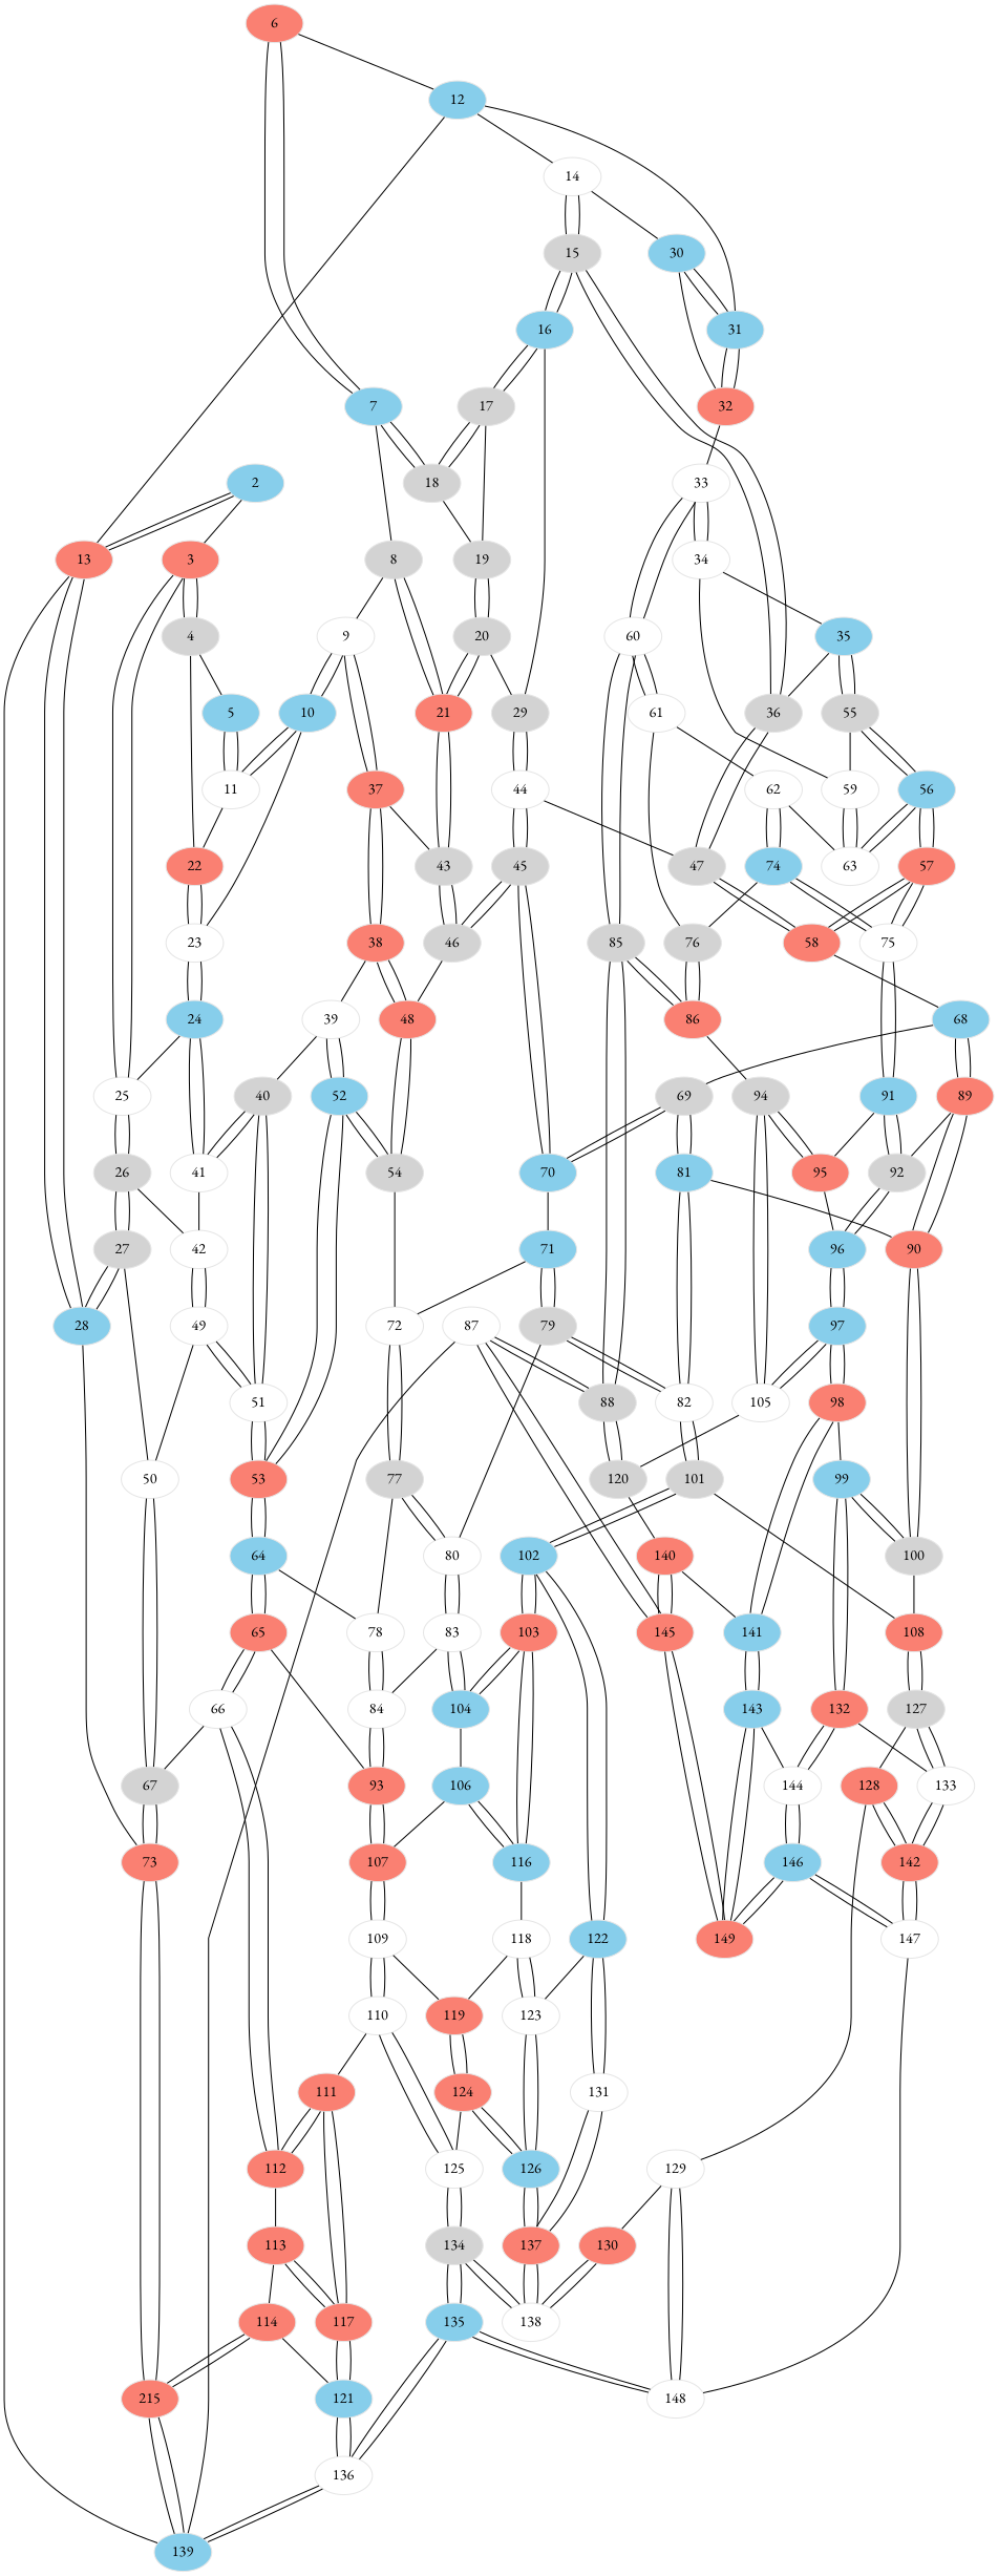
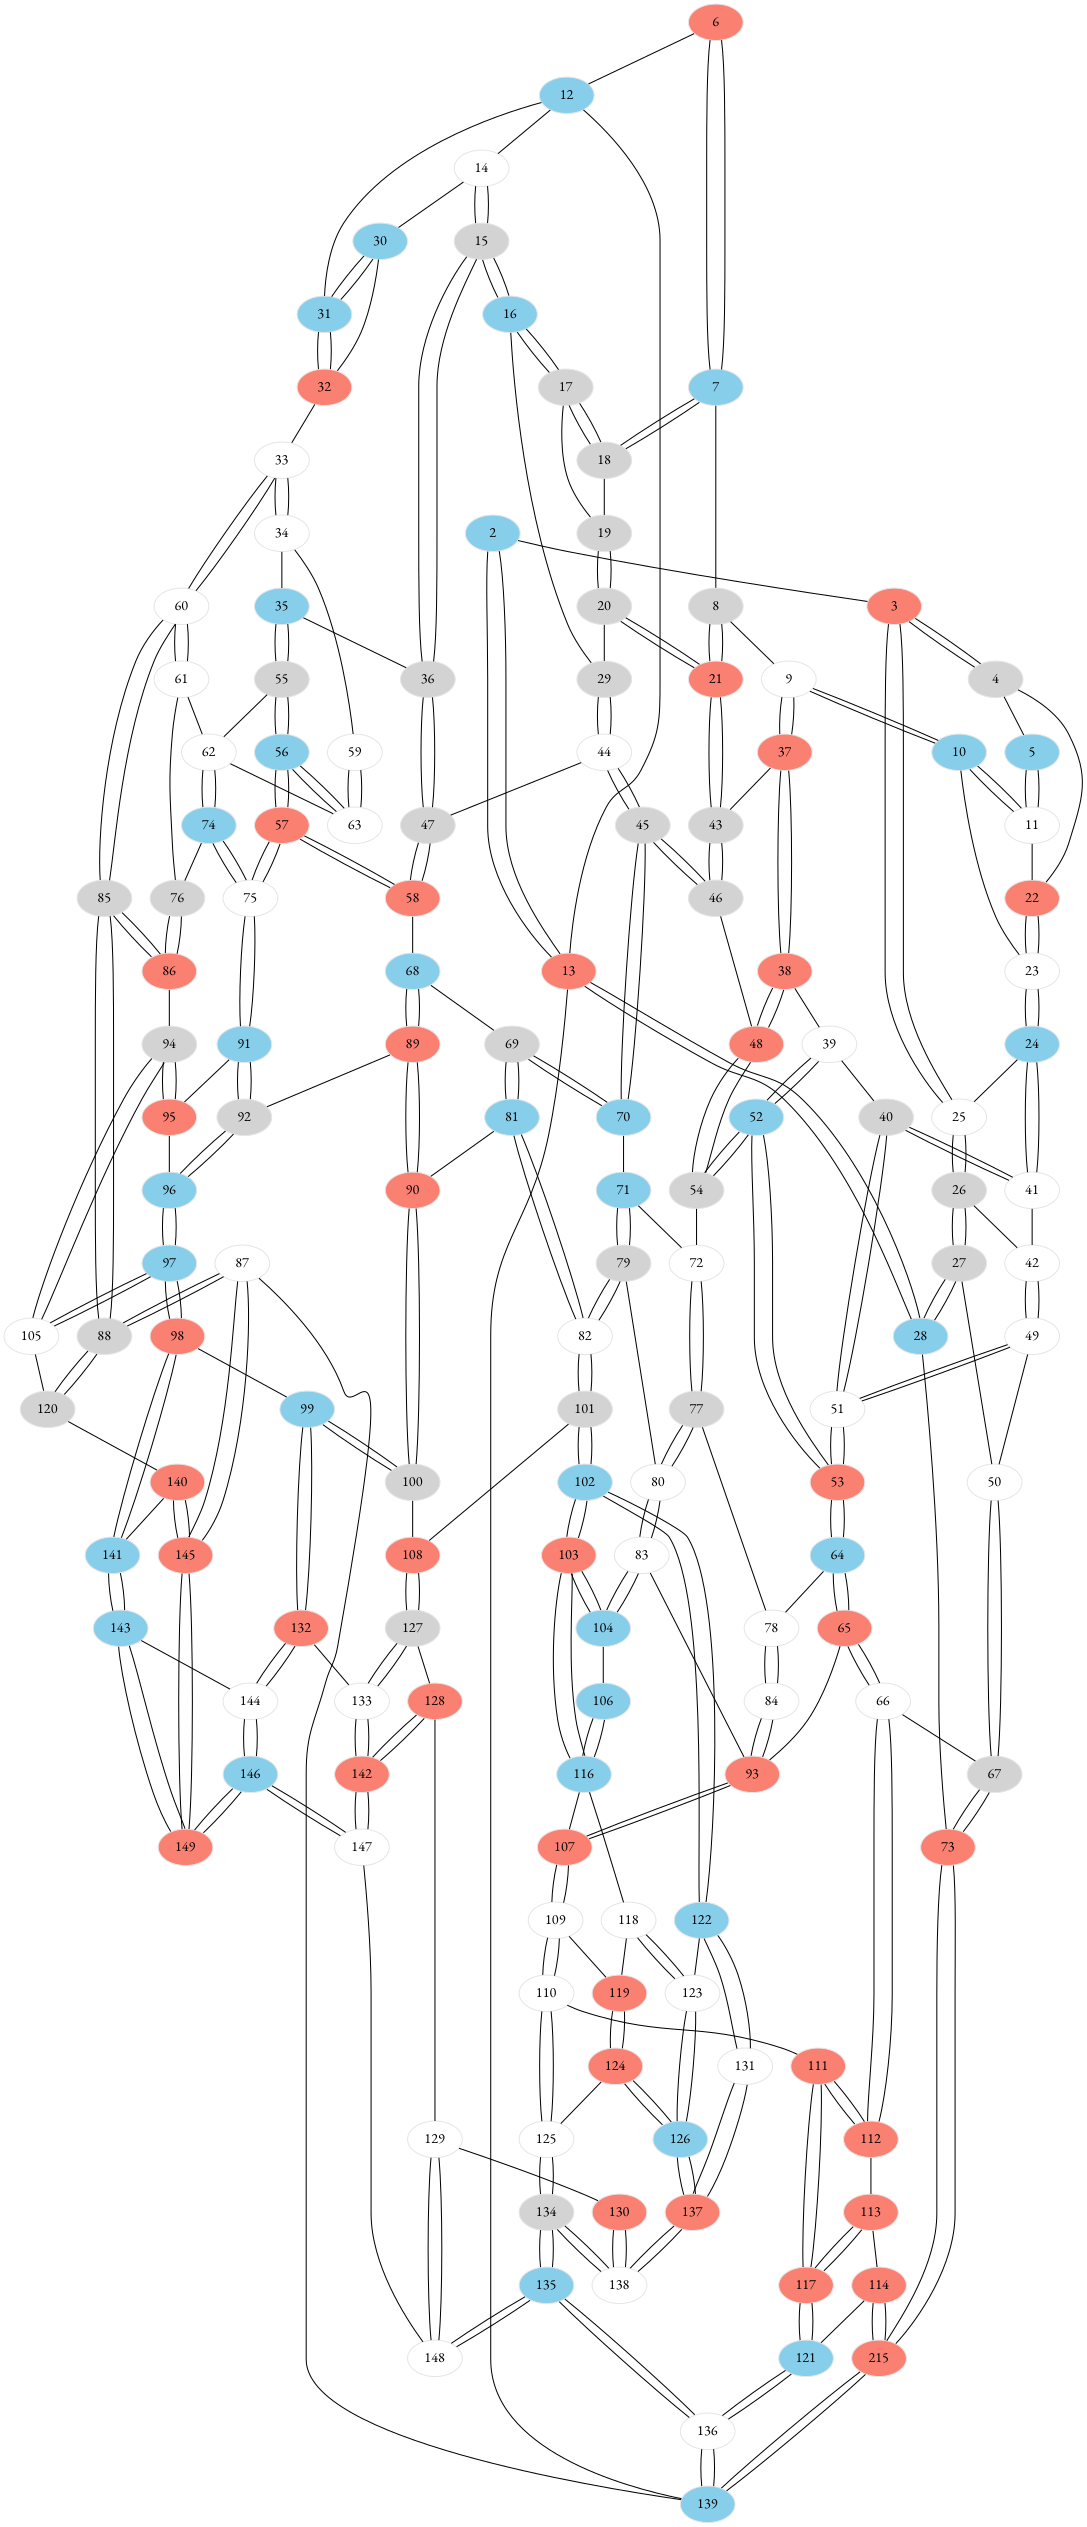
  graph {
    fontname="EB Garamond"
    node [color=gray90 fillcolor=white fontname="EB Garamond" style=filled]
    edge [fontname="EB Garamond"]
    2 [fillcolor=skyblue]
    3 [fillcolor=salmon]
    13 [fillcolor=salmon]
    6 [fillcolor=salmon]
    7 [fillcolor=skyblue]
    12 [fillcolor=skyblue]
    4 [fillcolor=lightgrey]
    25
    28 [fillcolor=skyblue]
    139 [fillcolor=skyblue]
    5 [fillcolor=skyblue]
    22 [fillcolor=salmon]
    26 [fillcolor=lightgrey]
    11
    23
    8 [fillcolor=lightgrey]
    18 [fillcolor=lightgrey]
    14
    31 [fillcolor=skyblue]
    9
    21 [fillcolor=salmon]
    19 [fillcolor=lightgrey]
    10 [fillcolor=skyblue]
    37 [fillcolor=salmon]
    43 [fillcolor=lightgrey]
    38 [fillcolor=salmon]
    24 [fillcolor=skyblue]
    15 [fillcolor=lightgrey]
    30 [fillcolor=skyblue]
    32 [fillcolor=salmon]
    73 [fillcolor=salmon]
    16 [fillcolor=skyblue]
    36 [fillcolor=lightgrey]
    17 [fillcolor=lightgrey]
    29 [fillcolor=lightgrey]
    47 [fillcolor=lightgrey]
    44
    20 [fillcolor=lightgrey]
    46 [fillcolor=lightgrey]
    41
    42
    27 [fillcolor=lightgrey]
    50
    49
    67 [fillcolor=lightgrey]
    n46 [fillcolor=salmon label=215]
    45 [fillcolor=lightgrey]
    33
    87
    88 [fillcolor=lightgrey]
    145 [fillcolor=salmon]
    34
    60
    35 [fillcolor=skyblue]
    59
    61
    85 [fillcolor=lightgrey]
    55 [fillcolor=lightgrey]
    63
    56 [fillcolor=skyblue]
    58 [fillcolor=salmon]
    39
    48 [fillcolor=salmon]
    40 [fillcolor=lightgrey]
    52 [fillcolor=skyblue]
    54 [fillcolor=lightgrey]
    51
    53 [fillcolor=salmon]
    70 [fillcolor=skyblue]
    71 [fillcolor=skyblue]
    68 [fillcolor=skyblue]
    72
    64 [fillcolor=skyblue]
    65 [fillcolor=salmon]
    78
    77 [fillcolor=lightgrey]
    57 [fillcolor=salmon]
    75
    91 [fillcolor=skyblue]
    69 [fillcolor=lightgrey]
    89 [fillcolor=salmon]
    62
    76 [fillcolor=lightgrey]
    86 [fillcolor=salmon]
    74 [fillcolor=skyblue]
    66
    93 [fillcolor=salmon]
    84
    112 [fillcolor=salmon]
    107 [fillcolor=salmon]
    113 [fillcolor=salmon]
    81 [fillcolor=skyblue]
    90 [fillcolor=salmon]
    92 [fillcolor=lightgrey]
    82
    79 [fillcolor=lightgrey]
    80
    95 [fillcolor=salmon]
    94 [fillcolor=lightgrey]
    83
    101 [fillcolor=lightgrey]
    104 [fillcolor=skyblue]
    100 [fillcolor=lightgrey]
    108 [fillcolor=salmon]
    102 [fillcolor=skyblue]
    106 [fillcolor=skyblue]
    120 [fillcolor=lightgrey]
    105
    149 [fillcolor=salmon]
    140 [fillcolor=salmon]
    96 [fillcolor=skyblue]
    97 [fillcolor=skyblue]
    109
    98 [fillcolor=salmon]
    99 [fillcolor=skyblue]
    141 [fillcolor=skyblue]
    132 [fillcolor=salmon]
    143 [fillcolor=skyblue]
    133
    144
    127 [fillcolor=lightgrey]
    103 [fillcolor=salmon]
    122 [fillcolor=skyblue]
    116 [fillcolor=skyblue]
    123
    131
    118
    110
    119 [fillcolor=salmon]
    128 [fillcolor=salmon]
    111 [fillcolor=salmon]
    125
    124 [fillcolor=salmon]
    117 [fillcolor=salmon]
    134 [fillcolor=lightgrey]
    121 [fillcolor=skyblue]
    114 [fillcolor=salmon]
    136
    126 [fillcolor=skyblue]
    137 [fillcolor=salmon]
    138
    135 [fillcolor=skyblue]
    129
    142 [fillcolor=salmon]
    130 [fillcolor=salmon]
    148
    147
    146 [fillcolor=skyblue]
    2 -- 3
    2 -- 13
    2 -- 13
    3 -- 4
    3 -- 4
    3 -- 25
    3 -- 25
    13 -- 28
    13 -- 28
    13 -- 139
    6 -- 7
    6 -- 7
    6 -- 12
    7 -- 8
    7 -- 18
    7 -- 18
    12 -- 13
    12 -- 14
    12 -- 31
    4 -- 5
    4 -- 22
    25 -- 26
    25 -- 26
    28 -- 73
    5 -- 11
    5 -- 11
    22 -- 23
    22 -- 23
    26 -- 42
    26 -- 27
    26 -- 27
    11 -- 22
    23 -- 24
    23 -- 24
    8 -- 9
    8 -- 21
    8 -- 21
    18 -- 19
    14 -- 15
    14 -- 15
    14 -- 30
    31 -- 32
    31 -- 32
    9 -- 10
    9 -- 10
    9 -- 37
    9 -- 37
    21 -- 43
    21 -- 43
    19 -- 20
    19 -- 20
    10 -- 11
    10 -- 11
    10 -- 23
    37 -- 43
    37 -- 38
    37 -- 38
    43 -- 46
    43 -- 46
    38 -- 39
    38 -- 48
    38 -- 48
    24 -- 25
    24 -- 41
    24 -- 41
    15 -- 16
    15 -- 16
    15 -- 36
    15 -- 36
    30 -- 31
    30 -- 31
    30 -- 32
    32 -- 33
    73 -- n46
    73 -- n46
    16 -- 17
    16 -- 17
    16 -- 29
    36 -- 47
    36 -- 47
    17 -- 18
    17 -- 18
    17 -- 19
    29 -- 44
    29 -- 44
    47 -- 58
    47 -- 58
    44 -- 47
    44 -- 45
    44 -- 45
    20 -- 21
    20 -- 21
    20 -- 29
    46 -- 48
    41 -- 42
    42 -- 49
    42 -- 49
    27 -- 28
    27 -- 28
    27 -- 50
    50 -- 67
    50 -- 67
    49 -- 50
    49 -- 51
    49 -- 51
    67 -- 73
    67 -- 73
    n46 -- 139
    n46 -- 139
    45 -- 46
    45 -- 46
    45 -- 70
    45 -- 70
    33 -- 34
    33 -- 34
    33 -- 60
    33 -- 60
    87 -- 139
    87 -- 88
    87 -- 88
    87 -- 145
    87 -- 145
    88 -- 120
    88 -- 120
    145 -- 149
    145 -- 149
    34 -- 35
    34 -- 59
    60 -- 61
    60 -- 61
    60 -- 85
    60 -- 85
    35 -- 36
    35 -- 55
    35 -- 55
    59 -- 63
    59 -- 63
    61 -- 62
    61 -- 76
    85 -- 88
    85 -- 88
    85 -- 86
    85 -- 86
-   55 -- 59
+   55 -- 62
    55 -- 56
    55 -- 56
    56 -- 63
    56 -- 63
    56 -- 57
    56 -- 57
    58 -- 68
    39 -- 40
    39 -- 52
    39 -- 52
    48 -- 54
    48 -- 54
    40 -- 41
    40 -- 41
    40 -- 51
    40 -- 51
    52 -- 54
    52 -- 54
    52 -- 53
    52 -- 53
    54 -- 72
    51 -- 53
    51 -- 53
    53 -- 64
    53 -- 64
    70 -- 71
    71 -- 72
    71 -- 79
    71 -- 79
    68 -- 69
    68 -- 89
    68 -- 89
    72 -- 77
    72 -- 77
    64 -- 65
    64 -- 65
    64 -- 78
    65 -- 66
    65 -- 66
    65 -- 93
    78 -- 84
    78 -- 84
    77 -- 78
    77 -- 80
    77 -- 80
    57 -- 58
    57 -- 58
    57 -- 75
    57 -- 75
    75 -- 91
    75 -- 91
    91 -- 92
    91 -- 92
    91 -- 95
    69 -- 70
    69 -- 70
    69 -- 81
    69 -- 81
    89 -- 90
    89 -- 90
    89 -- 92
    62 -- 63
    62 -- 74
    62 -- 74
    76 -- 86
    76 -- 86
    86 -- 94
    74 -- 75
    74 -- 75
    74 -- 76
    66 -- 67
    66 -- 112
    66 -- 112
    93 -- 107
    93 -- 107
    84 -- 93
    84 -- 93
    112 -- 113
    107 -- 109
    107 -- 109
    113 -- 117
    113 -- 117
    113 -- 114
    81 -- 90
    81 -- 82
    81 -- 82
    90 -- 100
    90 -- 100
    92 -- 96
    92 -- 96
    82 -- 101
    82 -- 101
    79 -- 82
    79 -- 82
    79 -- 80
    80 -- 83
    80 -- 83
    95 -- 96
    94 -- 95
    94 -- 95
    94 -- 105
    94 -- 105
-   83 -- 84
+   83 -- 93
    83 -- 104
    83 -- 104
    101 -- 108
    101 -- 102
    101 -- 102
    104 -- 106
    100 -- 108
    108 -- 127
    108 -- 127
    102 -- 103
    102 -- 103
    102 -- 122
    102 -- 122
-   106 -- 107
+   116 -- 107
    106 -- 116
    106 -- 116
    120 -- 140
    105 -- 120
    140 -- 145
    140 -- 145
    140 -- 141
    96 -- 97
    96 -- 97
    97 -- 105
    97 -- 105
    97 -- 98
    97 -- 98
    109 -- 110
    109 -- 110
    109 -- 119
    98 -- 99
    98 -- 141
    98 -- 141
    99 -- 100
    99 -- 100
    99 -- 132
    99 -- 132
    141 -- 143
    141 -- 143
    132 -- 133
    132 -- 144
    132 -- 144
    143 -- 149
    143 -- 149
    143 -- 144
    133 -- 142
    133 -- 142
    144 -- 146
    144 -- 146
    127 -- 133
    127 -- 133
    127 -- 128
    103 -- 104
    103 -- 104
    103 -- 116
    103 -- 116
    122 -- 123
    122 -- 131
    122 -- 131
    116 -- 118
    123 -- 126
    123 -- 126
    131 -- 137
    131 -- 137
    118 -- 123
    118 -- 123
    118 -- 119
    110 -- 111
    110 -- 125
    110 -- 125
    119 -- 124
    119 -- 124
    128 -- 129
    128 -- 142
    128 -- 142
    111 -- 112
    111 -- 112
    111 -- 117
    111 -- 117
    125 -- 134
    125 -- 134
    124 -- 125
    124 -- 126
    124 -- 126
    117 -- 121
    117 -- 121
    134 -- 138
    134 -- 138
    134 -- 135
    134 -- 135
    121 -- 136
    121 -- 136
    114 -- n46
    114 -- n46
    114 -- 121
    136 -- 139
    136 -- 139
    126 -- 137
    126 -- 137
    137 -- 138
    137 -- 138
    135 -- 136
    135 -- 136
    135 -- 148
    135 -- 148
    129 -- 130
    129 -- 148
    129 -- 148
    142 -- 147
    142 -- 147
    130 -- 138
    130 -- 138
    147 -- 148
    146 -- 149
    146 -- 149
    146 -- 147
    146 -- 147
  }
